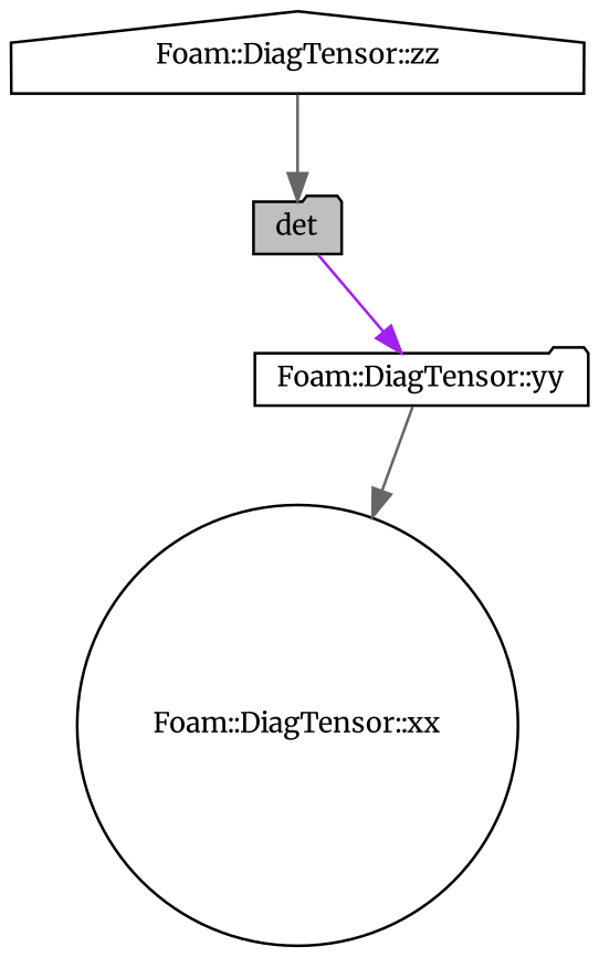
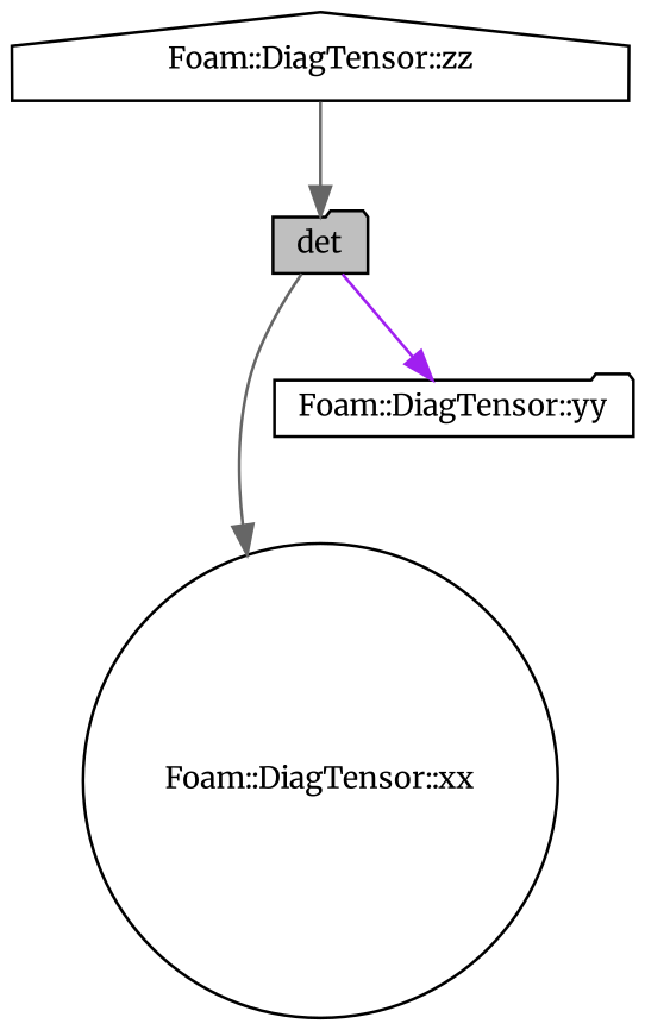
  digraph {
    fontname=Merriweather
    rankdir=TB
    node [color=black fontname=Merriweather fontsize=10 shape=folder]
    edge [color=gray40 fontname=Merriweather fontsize=10 labelfontname=Helvetica labelfontsize=10 style=solid]
    n1 [fillcolor=grey75 fontcolor=black height=0.2 label=det style=filled width=0.4]
    n2 [height=0.2 label="Foam::DiagTensor::xx" shape=circle width=0.4]
    n3 [height=0.2 label="Foam::DiagTensor::yy" width=0.4]
    n4 [height=0.2 label="Foam::DiagTensor::zz" shape=house width=0.4]
-   n3 -> n2
+   n1 -> n2
    n1 -> n3 [color=purple]
    n4 -> n1
  }
